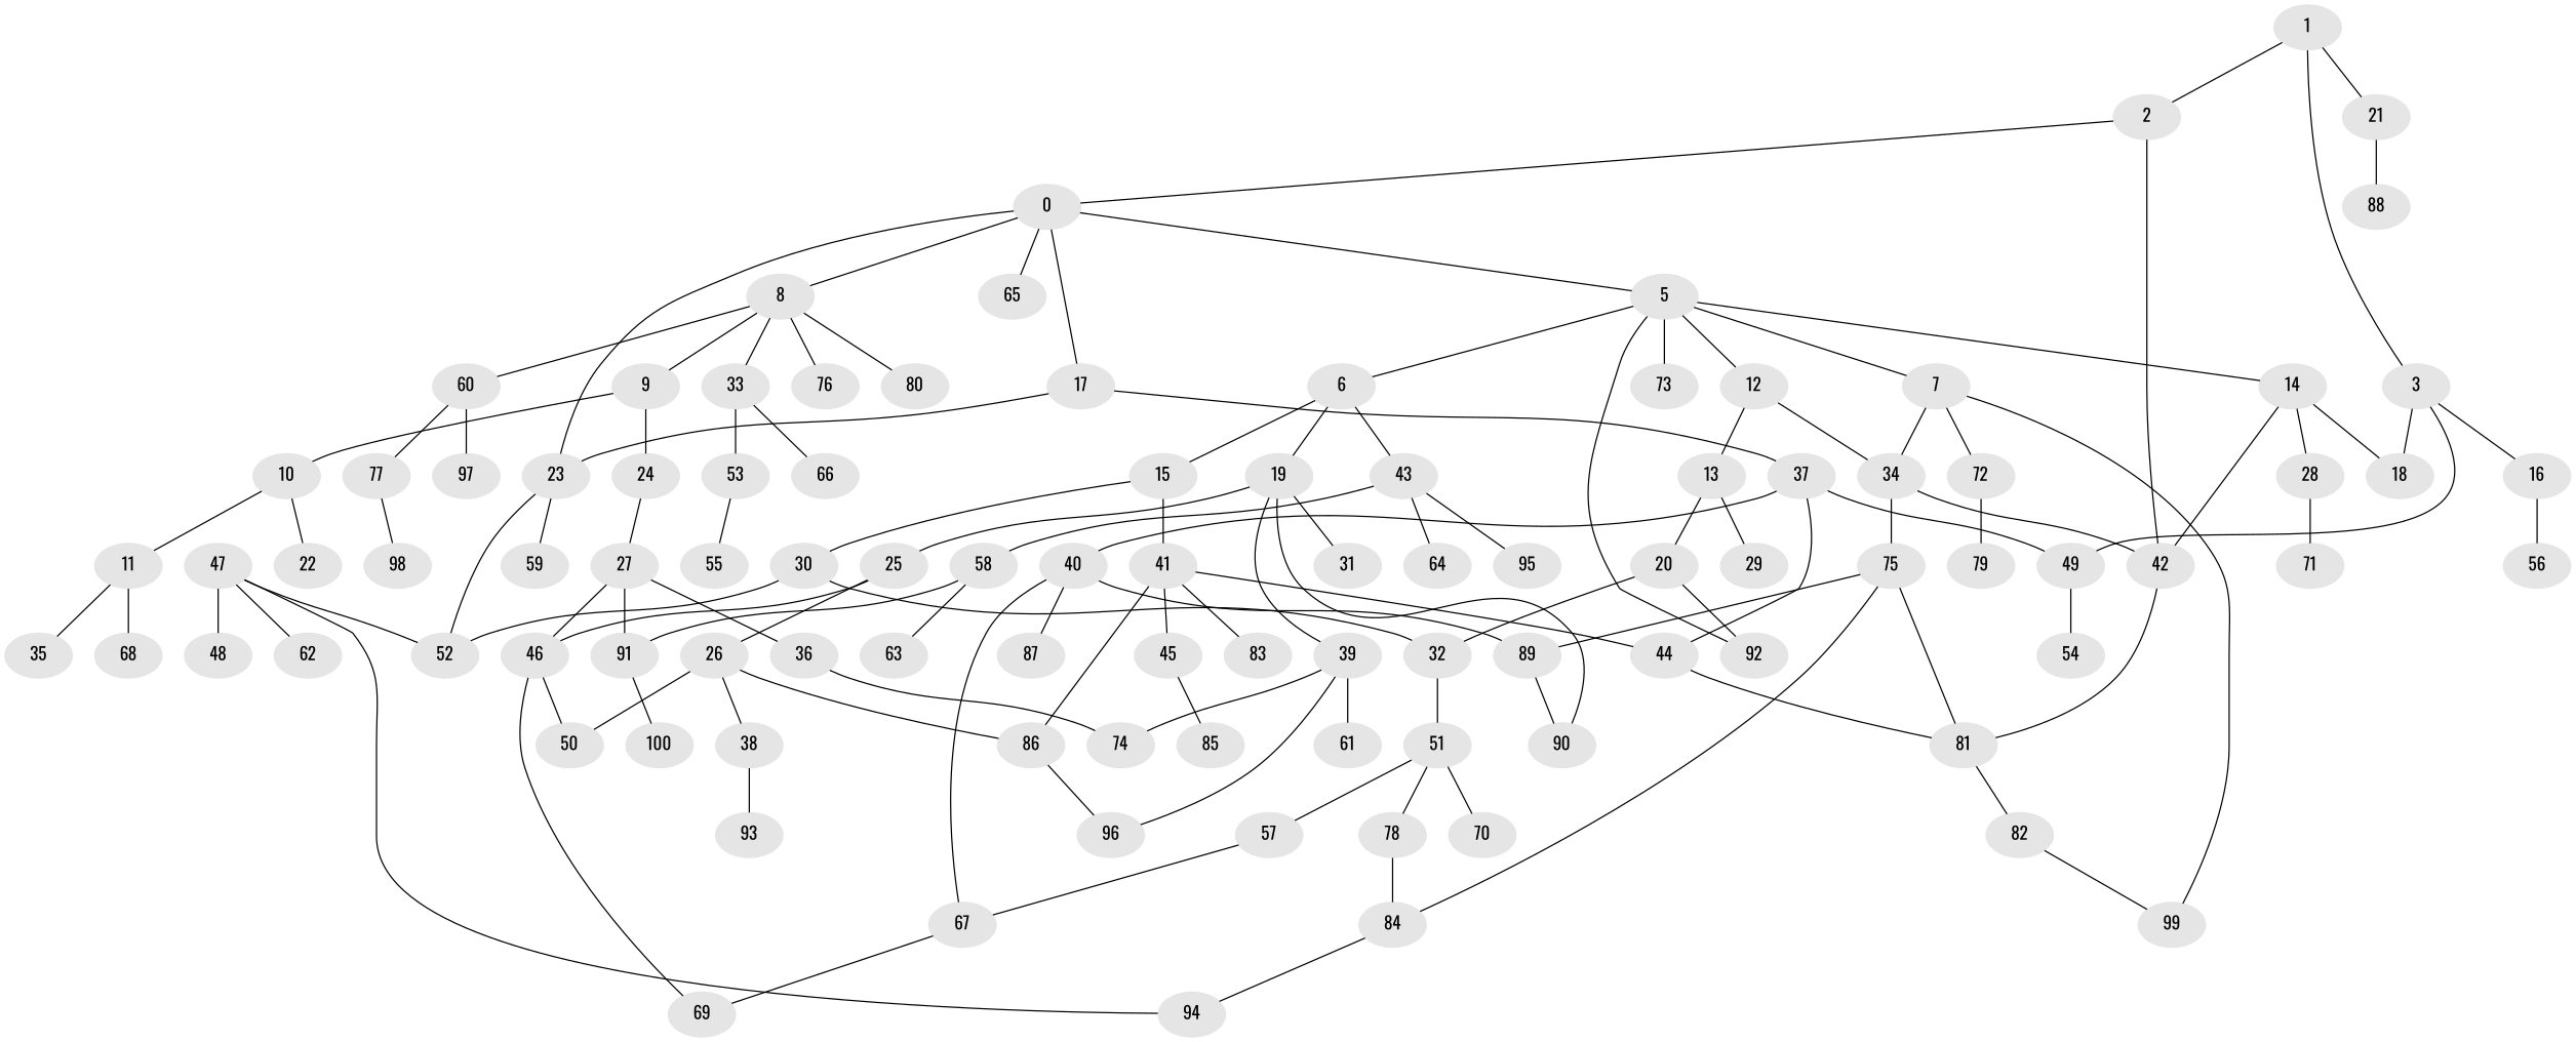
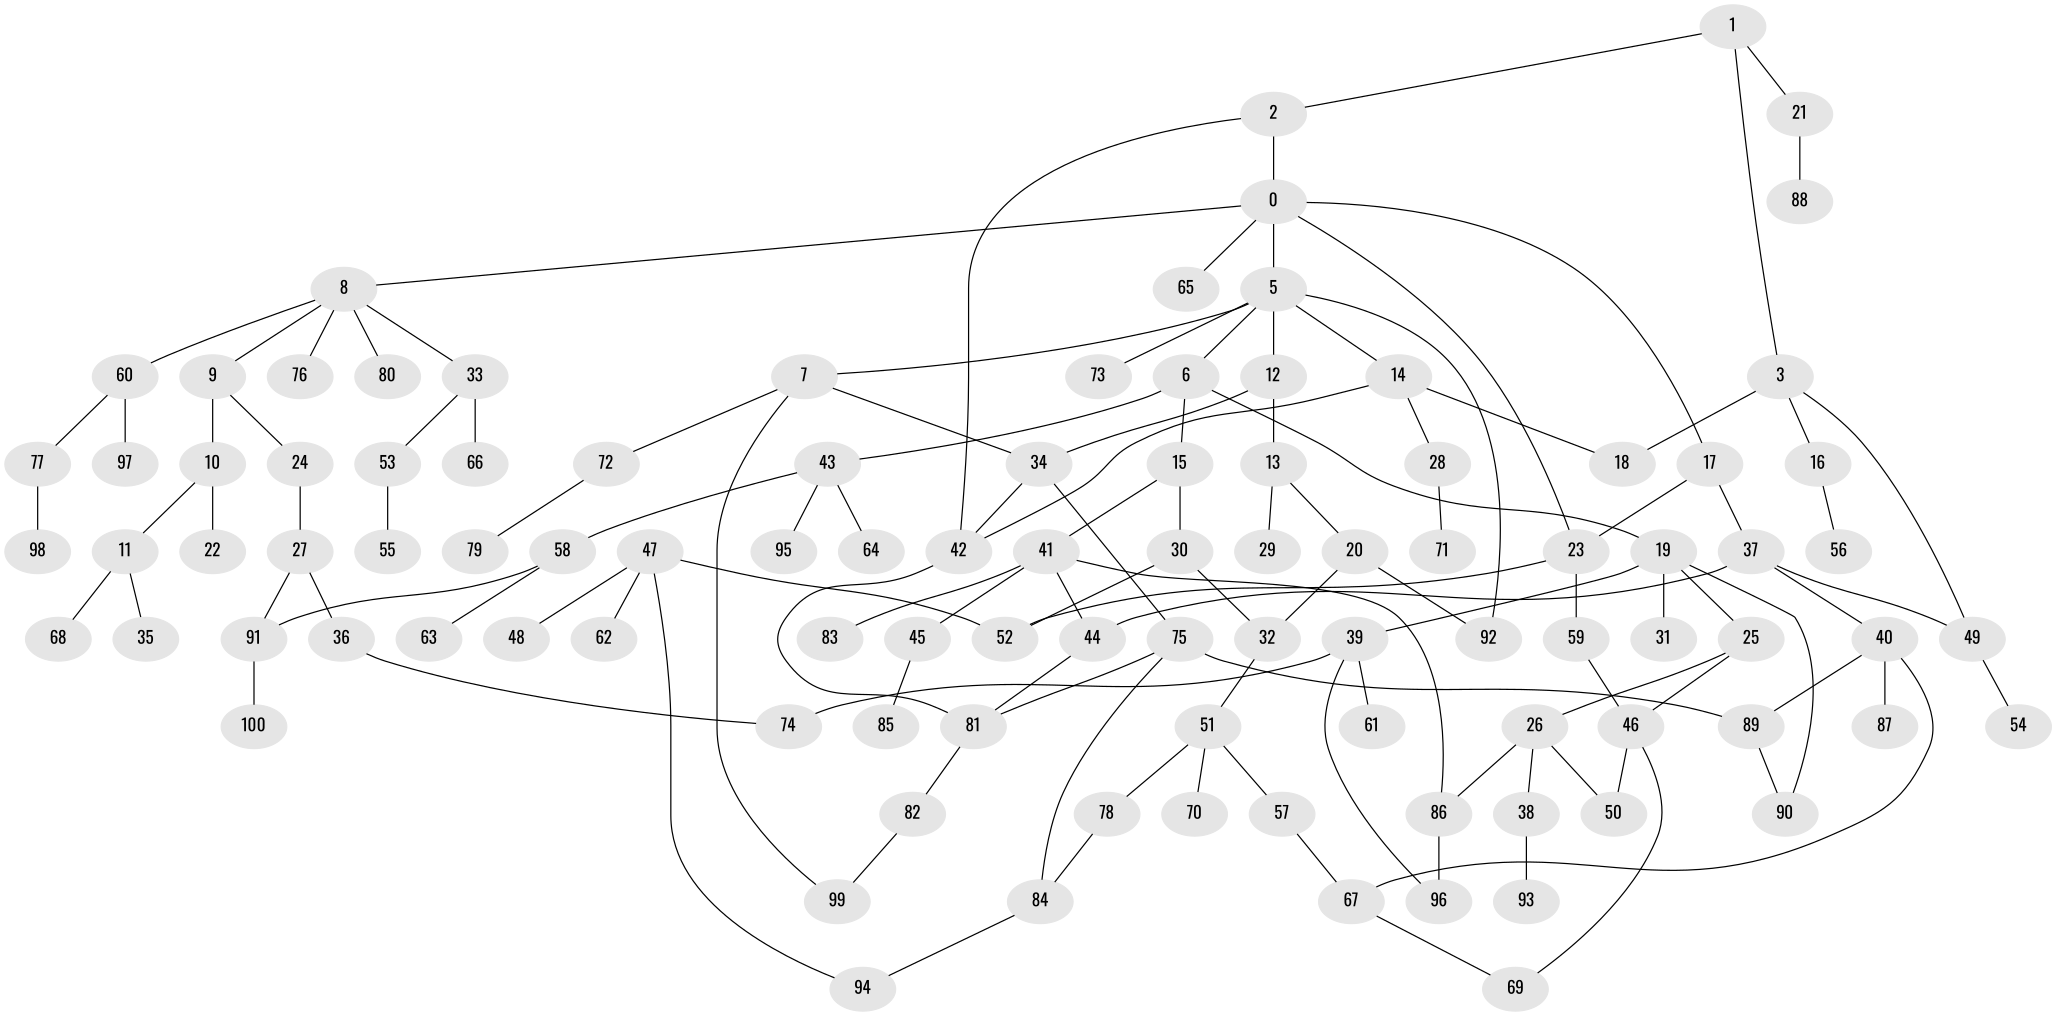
  graph {
    fontname=Oswald
    node [color=gray90 fontname=Oswald style=filled]
    edge [fontname=Oswald]
    1
    2
    3
    21
    n5 [label=0]
    42
    16
    18
    49
    88
    5
    8
    17
    23
    65
    81
    56
    54
    6
    7
    12
    14
    73
    92
    9
    33
    60
    76
    80
    37
    52
    59
    15
    19
    43
    34
    72
    99
    13
    28
    30
    41
    25
    31
    39
    90
    58
    64
    95
    75
    79
    10
    24
    53
    66
    77
    97
    11
    22
    27
    35
    68
    20
    29
    32
    71
    86
    44
    45
    83
    40
    26
    46
    74
    61
    96
    51
    36
    91
    47
    48
    62
    94
    38
    50
    69
    93
    100
    57
    70
    78
    55
    89
    84
    67
    87
    85
    82
    63
    98
    1 -- 2
    1 -- 3
    1 -- 21
    2 -- n5
    2 -- 42
    3 -- 16
    3 -- 18
    3 -- 49
    21 -- 88
    n5 -- 5
    n5 -- 8
    n5 -- 17
    n5 -- 23
    n5 -- 65
    42 -- 81
    16 -- 56
    49 -- 54
    5 -- 6
    5 -- 7
    5 -- 12
    5 -- 14
    5 -- 73
    5 -- 92
    8 -- 9
    8 -- 33
    8 -- 60
    8 -- 76
    8 -- 80
    17 -- 23
    17 -- 37
    23 -- 52
    23 -- 59
    81 -- 82
    6 -- 15
    6 -- 19
    6 -- 43
    7 -- 34
    7 -- 72
    7 -- 99
    12 -- 34
    12 -- 13
    14 -- 42
    14 -- 18
    14 -- 28
    9 -- 10
    9 -- 24
    33 -- 53
    33 -- 66
    60 -- 77
    60 -- 97
    37 -- 49
    37 -- 44
    37 -- 40
    15 -- 30
    15 -- 41
    19 -- 25
    19 -- 31
    19 -- 39
    19 -- 90
    43 -- 58
    43 -- 64
    43 -- 95
    34 -- 42
    34 -- 75
    72 -- 79
    13 -- 20
    13 -- 29
    28 -- 71
    30 -- 52
    30 -- 32
    41 -- 86
    41 -- 44
    41 -- 45
    41 -- 83
    25 -- 26
    25 -- 46
    39 -- 74
    39 -- 61
    39 -- 96
    58 -- 91
    58 -- 63
    75 -- 81
    75 -- 89
    75 -- 84
    10 -- 11
    10 -- 22
    24 -- 27
    53 -- 55
    77 -- 98
    11 -- 35
    11 -- 68
-   27 -- 46
+   59 -- 46
    27 -- 36
    27 -- 91
    20 -- 92
    20 -- 32
    32 -- 51
    86 -- 96
    44 -- 81
    45 -- 85
    40 -- 89
    40 -- 67
    40 -- 87
    26 -- 86
    26 -- 38
    26 -- 50
    46 -- 50
    46 -- 69
    51 -- 57
    51 -- 70
    51 -- 78
    36 -- 74
    91 -- 100
    47 -- 52
    47 -- 48
    47 -- 62
    47 -- 94
    38 -- 93
    57 -- 67
    78 -- 84
    89 -- 90
    84 -- 94
    67 -- 69
    82 -- 99
  }
